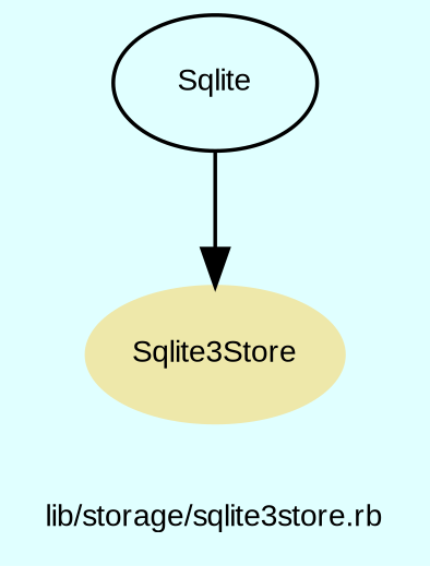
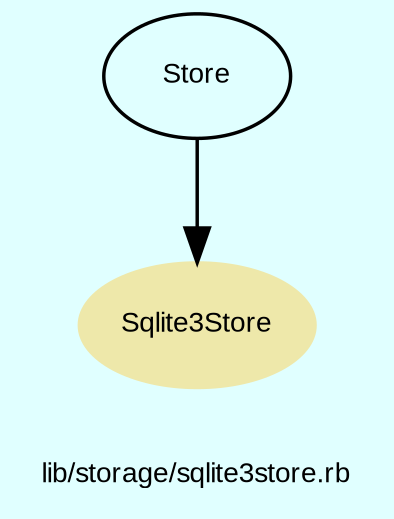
  digraph {
    bgcolor=lightcyan1
    compound=true
    fontname=Arial
    fontsize=8
    label="lib/storage/sqlite3store.rb"
    node [fontname=Arial fontsize=8]
    n1 [color=palegoldenrod fontcolor=black label=Sqlite3Store shape=ellipse style=filled]
-   n2 [color=black label=Sqlite]
+   n2 [color=black label=Store]
    n2 -> n1
  }
